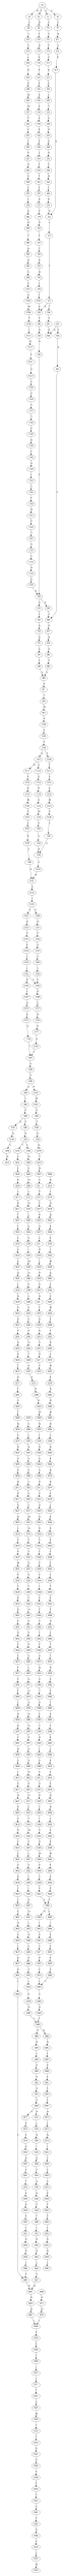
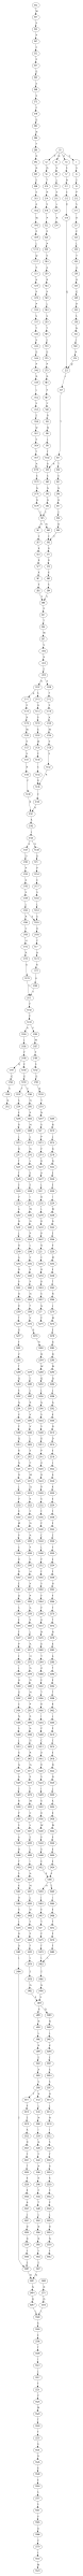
  strict digraph {
    fontname="Open Sans"
    node [fontname="Open Sans"]
    edge [fontname="Open Sans"]
    S0
    S1
    S2
    S3
    S4
    S5
    S6
    S7
    S8
    S9
    S10
    S11
    S12
    S13
    S14
    S15
    S16
    S17
    S18
    S19
    S20
    S21
    S22
    S23
    S24
    S25
    S26
    S27
-   S28
    S29
    S30
    S31
    S32
    S33
    S34
    S35
    S36
    S37
    S38
    S39
    S40
    S41
    S42
    S43
    S44
    S45
    S46
    S47
    S48
    S49
    S50
    S51
    S52
    S53
    S54
    S55
    S56
    S57
    S58
    S59
    S60
    S61
    S62
    S63
    S64
    S65
    S66
    S67
    S68
    S69
    S70
    S71
    S72
    S73
    S74
    S75
    S76
    S77
    S78
    S79
    S80
    S81
    S82
    S83
    S84
    S85
    S86
    S87
    S88
    S89
    S90
    S91
    S92
    S93
    S94
    S95
    S96
    S97
    S98
    S99
    S100
    S101
    S102
    S103
    S104
    S105
    S106
    S107
    S108
    S109
    S110
    S111
    S112
    S113
    S114
    S115
    S116
    S117
    S118
    S119
    S120
    S121
    S122
    S123
    S124
    S125
    S126
    S127
    S128
    S129
    S130
    S131
    S132
    S133
    S134
    S135
    S136
    S137
    S138
    S139
    S140
    S141
    S142
    S143
    S144
    S145
    S146
    S147
    S148
    S149
    S150
    S151
    S152
    S153
    S154
    S155
    S156
    S157
    S158
    S159
    S160
    S161
    S162
    S163
    S164
    S165
    S166
    S167
    S168
    S169
    S170
    S171
    S172
    S173
    S174
    S175
    S176
    S177
    S178
    S179
    S180
    S181
    S182
    S183
    S184
    S185
    S186
    S187
    S188
    S189
    S190
    S191
    S192
    S193
    S194
    S195
    S196
    S197
    S198
    S199
    S200
    S201
    S202
    S203
    S204
    S205
    S207
    S208
    S209
    S206
    S210
    S211
    S212
    S213
    S214
    S215
    S216
    S217
    S218
    S219
    S220
    S221
    S222
    S223
    S224
    S225
    S226
    S227
    S228
    S229
    S230
    S231
    S232
    S233
    S234
    S235
    S236
    S237
    S238
    S239
    S240
    S241
    S242
    S243
    S244
    S245
    S246
    n248 [label=S647]
    S248
    S249
    S250
    S251
    S252
    S253
    S254
    S255
    S256
    S257
    S258
    S259
    S260
    S261
    S262
    S263
    S264
    S265
    S266
    S267
    S268
    S269
    S270
    S271
    S272
    S273
    S274
    S275
    S276
    S277
    S278
    S280
    S281
    S282
    S279
    S283
    S284
    S285
    S286
    S287
    S288
    S289
    S290
    S291
    S292
    S293
    S294
    S295
    S296
    S297
    S298
    S299
    S300
    S301
    S302
    S303
    S304
    S305
    S306
    S307
    S308
    S309
    S310
    S311
    S312
    S313
    S314
    S315
    S316
    S317
    S318
    S319
    S320
    S321
    S322
    S323
    S324
    S325
    S326
    S327
    S328
    S329
    S330
    S331
    S332
    S333
    S334
    S335
    S336
    S337
    S338
    S339
    S340
    S341
    S342
    S343
    S344
    S345
    S346
    S347
    S348
    S349
    S350
    S351
    S352
    S353
    S354
    S355
    S356
    S357
    S358
    S359
    S360
    S361
    S362
    S363
    S364
    S365
    S366
    S367
    S368
    S369
    S370
    S371
    S372
    S373
    S374
    S375
    S376
    S377
    S378
    S379
    S380
    S381
    S382
    S383
    S384
    S385
    S386
    S387
    S388
    S389
    S390
    S391
    S392
    S393
    S394
    S395
    S396
    S397
    S398
    S399
    S400
    S401
    S402
    S403
    S404
    S405
    S406
    S407
    S408
    S409
    S410
    S411
    S412
    S413
    S414
    S415
    S416
    S417
    S418
    S419
    S420
    S421
    S422
    S423
    S424
    S425
    S426
    S427
    S428
    S429
    S430
    S431
    S432
    S433
    S434
    S435
    S436
    S437
    S438
    S439
    S440
    S441
    S442
    S443
    S444
    S445
    S446
    S447
    S448
    S449
    S450
    S451
    S452
    S453
    S454
    S455
    S456
    S457
    S458
    S459
    S460
    S461
    S462
    S463
    S464
    S465
    S466
    S467
    S468
    S469
    S470
    S471
    S472
    S473
    S474
    S475
    S476
    S477
    S478
    S479
    S480
    S481
    S482
    S483
    S484
    S485
    S486
    S487
    S488
    S489
    S490
    S491
    S492
    S493
    S494
    S495
    S496
    S497
    S498
    S499
    S500
    S501
    S502
    S503
    S504
    S505
    S506
    S507
    S508
    S509
    S510
    S511
    S512
    S513
    S514
    S515
    S516
    S517
    S518
    S519
    n521 [label=S590]
    S521
    S522
    S523
    S524
    S525
    S526
    S527
    S528
    S529
    S530
    S531
    S532
    S533
    S534
    S535
    S536
    S537
    S538
    S539
    S540
    S541
    S542
    S543
    S544
    S545
    S546
    S547
    S548
    S549
    S550
    S551
    S552
    S553
    S554
    S555
    S556
    S557
    S558
    S559
    S560
    S561
    S562
    S563
    S564
    S565
    S567
    S568
    S570
    S569
    S571
    S572
    S573
    S574
    S0 -> S1 [label=S]
    S0 -> S2 [label=P]
    S0 -> S3 [label=H]
    S0 -> S4 [label=Q]
    S1 -> S5 [label=V]
    S2 -> S6 [label=Q]
    S3 -> S7 [label=S]
    S4 -> S8 [label=S]
    S5 -> S9 [label=S]
    S6 -> S10 [label=T]
    S7 -> S11 [label=N]
    S8 -> S12 [label=L]
    S9 -> S13 [label=P]
    S10 -> S14 [label=H]
    S11 -> S15 [label=C]
    S12 -> S16 [label=S]
    S13 -> S17 [label=S]
    S14 -> S18 [label=S]
    S15 -> S19 [label=R]
    S16 -> S20 [label=L]
    S17 -> S21 [label=R]
    S18 -> S22 [label=P]
    S19 -> S23 [label=Q]
    S20 -> S24 [label=R]
    S21 -> S25 [label=P]
    S22 -> S26 [label=P]
    S23 -> S27 [label=L]
-   S24 -> S28 [label=R]
    S25 -> S29 [label=L]
    S26 -> S30 [label=A]
    S27 -> S31 [label=T]
-   S28 -> S32 [label=W]
    S29 -> S33 [label=T]
    S30 -> S34 [label=V]
    S31 -> S35 [label=A]
    S31 -> S36 [label=T]
    S32 -> S37 [label=W]
    S33 -> S38 [label=A]
    S34 -> S39 [label=A]
    S35 -> S40 [label=S]
    S36 -> S41 [label=S]
    S37 -> S42 [label=P]
    S38 -> S43 [label=G]
    S39 -> S44 [label=R]
    S40 -> S45 [label=G]
    S41 -> S46 [label=G]
    S42 -> S47 [label=P]
    S43 -> S48 [label=G]
    S44 -> S49 [label=P]
    S45 -> S50 [label=G]
-   S51 -> S46 [label=G]
+   S46 -> S51 [label=G]
    S47 -> S52 [label=C]
    S48 -> S53 [label=H]
    S49 -> S54 [label=L]
    S50 -> S55 [label=S]
    S51 -> S56 [label=S]
    S52 -> S57 [label=P]
    S53 -> S58 [label=S]
    S54 -> S59 [label=S]
    S55 -> S60 [label=N]
    S55 -> S61 [label=H]
    S56 -> S62 [label=N]
    S57 -> S63 [label=G]
    S58 -> S64 [label=N]
    S59 -> S65 [label=T]
    S60 -> S66 [label=C]
    S61 -> S67 [label=C]
    S62 -> S66 [label=C]
    S63 -> S68 [label=S]
    S64 -> S69 [label=C]
    S65 -> S70 [label=S]
    S66 -> S71 [label=R]
    S67 -> S72 [label=R]
    S68 -> S73 [label=E]
    S69 -> S74 [label=R]
    S70 -> S75 [label=G]
    S71 -> S76 [label=R]
    S72 -> S77 [label=R]
    S73 -> S78 [label=C]
    S74 -> S23 [label=Q]
    S75 -> S79 [label=P]
    S76 -> S80 [label=K]
    S77 -> S81 [label=K]
    S78 -> S82 [label=G]
    S79 -> S83 [label=G]
    S80 -> S84 [label=S]
    S81 -> S85 [label=S]
    S82 -> S86 [label=N]
    S83 -> S87 [label=S]
    S84 -> S88 [label=V]
    S85 -> S88 [label=V]
    S86 -> S89 [label=T]
    S87 -> S90 [label=C]
    S88 -> S91 [label=P]
    S89 -> S92 [label=H]
    S90 -> S93 [label=R]
    S91 -> S94 [label=T]
    S92 -> S95 [label=G]
    S93 -> S96 [label=Q]
    S94 -> S97 [label=W]
    S95 -> S98 [label=S]
    S96 -> S99 [label=L]
    S97 -> S100 [label=V]
    S98 -> S101 [label=S]
    S99 -> S102 [label=T]
    S100 -> S103 [label=K]
    S101 -> S104 [label=A]
    S102 -> S35 [label=A]
    S103 -> S105 [label=S]
    S104 -> S106 [label=W]
    S105 -> S107 [label=G]
    S105 -> S108 [label=S]
    S106 -> S109 [label=P]
    S107 -> S110 [label=S]
    S107 -> S111 [label=G]
    S108 -> S112 [label=T]
    S109 -> S113 [label=L]
    S110 -> S114 [label=G]
    S111 -> S115 [label=P]
    S112 -> S116 [label=P]
    S113 -> S117 [label=Q]
    S114 -> S118 [label=P]
    S115 -> S119 [label=R]
    S116 -> S120 [label=K]
    S117 -> S121 [label=P]
    S118 -> S122 [label=K]
    S119 -> S123 [label=W]
    S120 -> S124 [label=W]
    S121 -> S125 [label=A]
    S122 -> S126 [label=W]
    S123 -> S127 [label=P]
    S124 -> S128 [label=P]
    S125 -> S129 [label=P]
    S126 -> S130 [label=P]
    S127 -> S131 [label=S]
    S128 -> S132 [label=S]
    S129 -> S133 [label=P]
    S130 -> S134 [label=S]
    S131 -> S135 [label=R]
    S132 -> S136 [label=R]
    S133 -> S137 [label=V]
    S134 -> S136 [label=R]
    S135 -> S138 [label=C]
    S136 -> S139 [label=C]
    S137 -> S140 [label=T]
    S138 -> S141 [label=R]
    S139 -> S141 [label=R]
    S140 -> S142 [label=P]
    S141 -> S143 [label=A]
    S142 -> S144 [label=G]
    S143 -> S145 [label=L]
    S144 -> S146 [label=P]
    S145 -> S147 [label=E]
    S145 -> S148 [label=G]
    S146 -> S149 [label=G]
    S147 -> S150 [label=D]
    S148 -> S151 [label=D]
    S149 -> S152 [label=L]
    S150 -> S153 [label=P]
    S151 -> S154 [label=P]
    S152 -> S155 [label=S]
    S153 -> S156 [label=E]
    S154 -> S157 [label=E]
    S155 -> S158 [label=E]
    S156 -> S159 [label=S]
    S157 -> S160 [label=S]
    S158 -> S161 [label=Q]
    S159 -> S162 [label=L]
    S160 -> S163 [label=L]
    S161 -> S164 [label=P]
    S162 -> S165 [label=S]
    S162 -> S166 [label=R]
    S163 -> S165 [label=S]
    S164 -> S167 [label=T]
    S165 -> S168 [label=R]
    S166 -> S169 [label=C]
    S167 -> S170 [label=A]
    S168 -> S171 [label=C]
    S169 -> S172 [label=H]
    S170 -> S173 [label=S]
    S171 -> S174 [label=H]
    S172 -> S175 [label=R]
    S173 -> S176 [label=G]
    S174 -> S177 [label=R]
    S175 -> S178 [label=K]
    S176 -> S179 [label=G]
    S177 -> S180 [label=K]
    S178 -> S181 [label=T]
    S179 -> S55 [label=S]
    S180 -> S181 [label=T]
    S181 -> S182 [label=P]
    S182 -> S183 [label=P]
    S183 -> S184 [label=A]
    S183 -> S185 [label=P]
    S184 -> S186 [label=L]
    S185 -> S187 [label=W]
    S186 -> S188 [label=P]
    S187 -> S189 [label=P]
    S188 -> S190 [label=P]
    S188 -> S191 [label=Q]
    S189 -> S192 [label=S]
    S190 -> S193 [label=G]
    S191 -> S194 [label=G]
    S192 -> S195 [label=G]
    S193 -> S196 [label=C]
    S193 -> S197 [label=T]
    S194 -> S198 [label=S]
    S195 -> S199 [label=Q]
    S196 -> S200 [label=N]
    S197 -> S201 [label=S]
    S198 -> S202 [label=N]
    S199 -> S203 [label=T]
    S200 -> S204 [label=E]
    S201 -> S205 [label=E]
    S203 -> S207 [label=N]
    S204 -> S208 [label=N]
    S205 -> S209 [label=R]
    S207 -> S211 [label=V]
    S208 -> S212 [label=L]
    S209 -> S213 [label=L]
    S206 -> S210 [label=N]
    S210 -> S214 [label=L]
    S211 -> S215 [label=P]
    S212 -> S216 [label=N]
    S213 -> S217 [label=D]
    S214 -> S218 [label=N]
    S215 -> S219 [label=P]
    S216 -> S220 [label=L]
    S217 -> S221 [label=T]
    S218 -> S222 [label=Q]
    S219 -> S223 [label=R]
    S220 -> S224 [label=E]
    S221 -> S225 [label=T]
    S222 -> S226 [label=E]
    S223 -> S227 [label=A]
    S224 -> S228 [label=S]
    S225 -> S229 [label=S]
    S226 -> S230 [label=S]
    S227 -> S231 [label=L]
    S228 -> S232 [label=I]
    S229 -> S233 [label=V]
    S230 -> S234 [label=I]
    S231 -> S235 [label=D]
    S232 -> S236 [label=W]
    S233 -> S237 [label=A]
    S234 -> S238 [label=W]
    S235 -> S239 [label=L]
    S236 -> S240 [label=G]
    S237 -> S241 [label=G]
    S238 -> S242 [label=G]
    S239 -> S243 [label=R]
    S240 -> S244 [label=P]
    S241 -> S245 [label=L]
    S242 -> S246 [label=S]
    S243 -> n248 [label=R]
    S244 -> S248 [label=L]
    S245 -> S249 [label=G]
    S246 -> S250 [label=V]
    n248 -> S251 [label=G]
    S248 -> S252 [label=V]
    S249 -> S253 [label=A]
    S250 -> S254 [label=M]
    S251 -> S255 [label=C]
    S252 -> S256 [label=S]
    S253 -> S257 [label=D]
    S254 -> S258 [label=S]
    S255 -> S259 [label=G]
    S256 -> S260 [label=P]
    S257 -> S261 [label=P]
    S258 -> S262 [label=T]
    S259 -> S263 [label=R]
    S260 -> S264 [label=G]
    S261 -> S265 [label=G]
    S262 -> S266 [label=N]
    S263 -> S267 [label=S]
    S264 -> S268 [label=T]
    S265 -> S269 [label=R]
    S266 -> S270 [label=L]
    S267 -> S271 [label=G]
    S268 -> S272 [label=V]
    S269 -> S273 [label=T]
    S270 -> S274 [label=M]
    S271 -> S275 [label=P]
    S272 -> S276 [label=D]
    S273 -> S277 [label=G]
    S274 -> S278 [label=E]
    S276 -> S280 [label=R]
    S277 -> S281 [label=T]
    S278 -> S282 [label=G]
    S280 -> S284 [label=Q]
    S281 -> S285 [label=V]
    S282 -> S286 [label=Q]
    S279 -> S283 [label=C]
    S283 -> S287 [label=L]
    S284 -> S288 [label=W]
    S285 -> S289 [label=T]
    S286 -> S290 [label=W]
    S287 -> S291 [label=R]
    S288 -> S292 [label=Q]
    S289 -> S293 [label=Q]
    S290 -> S294 [label=Q]
    S291 -> S295 [label=V]
    S292 -> S296 [label=L]
    S293 -> S297 [label=S]
    S294 -> S298 [label=L]
    S295 -> S299 [label=V]
    S296 -> S300 [label=G]
    S297 -> S301 [label=G]
    S298 -> S302 [label=G]
    S299 -> S303 [label=L]
    S300 -> S304 [label=V]
    S301 -> S305 [label=V]
    S302 -> S306 [label=K]
    S303 -> S307 [label=S]
    S304 -> S308 [label=S]
    S305 -> S309 [label=P]
    S306 -> S310 [label=N]
    S307 -> S311 [label=C]
    S308 -> S312 [label=D]
    S309 -> S313 [label=Q]
    S310 -> S314 [label=D]
    S311 -> S315 [label=M]
    S312 -> S316 [label=P]
    S313 -> S317 [label=R]
    S314 -> S318 [label=S]
    S315 -> S319 [label=Q]
    S316 -> S320 [label=A]
    S317 -> S321 [label=G]
    S318 -> S322 [label=L]
    S319 -> S323 [label=S]
    S320 -> S324 [label=G]
    S321 -> S325 [label=G]
    S322 -> S326 [label=A]
    S323 -> S327 [label=C]
    S324 -> S328 [label=R]
    S325 -> S329 [label=L]
    S326 -> S330 [label=K]
    S327 -> S331 [label=G]
    S328 -> S332 [label=S]
    S329 -> S333 [label=V]
    S330 -> S334 [label=S]
    S331 -> S335 [label=A]
    S332 -> S336 [label=F]
    S333 -> S337 [label=K]
    S334 -> S338 [label=F]
    S335 -> S339 [label=F]
    S336 -> S340 [label=P]
    S337 -> S341 [label=W]
    S338 -> S342 [label=S]
    S339 -> S343 [label=C]
    S340 -> S344 [label=C]
    S341 -> S345 [label=P]
    S342 -> S346 [label=C]
    S343 -> S347 [label=H]
    S344 -> S348 [label=L]
    S345 -> S349 [label=C]
    S346 -> S350 [label=T]
    S347 -> S351 [label=V]
    S348 -> S352 [label=P]
    S349 -> S353 [label=R]
    S350 -> S354 [label=S]
    S351 -> S355 [label=P]
    S352 -> S356 [label=F]
    S353 -> S357 [label=D]
    S354 -> S358 [label=F]
    S355 -> S359 [label=A]
    S356 -> S360 [label=Y]
    S357 -> S361 [label=E]
    S358 -> S362 [label=H]
    S359 -> S363 [label=S]
    S360 -> S364 [label=F]
    S361 -> S365 [label=D]
    S362 -> S366 [label=F]
    S363 -> S367 [label=L]
    S364 -> S368 [label=P]
    S365 -> S369 [label=S]
    S366 -> S370 [label=T]
    S367 -> S371 [label=A]
    S368 -> S372 [label=A]
    S369 -> S373 [label=E]
    S370 -> S374 [label=T]
    S371 -> S375 [label=H]
    S372 -> S376 [label=N]
    S373 -> S377 [label=F]
    S374 -> S378 [label=N]
    S375 -> S379 [label=G]
    S376 -> S380 [label=K]
    S377 -> S381 [label=P]
    S378 -> S382 [label=K]
    S379 -> S383 [label=G]
    S380 -> S384 [label=T]
    S381 -> S385 [label=F]
    S382 -> S386 [label=A]
    S383 -> S387 [label=N]
    S384 -> S388 [label=A]
    S385 -> S389 [label=L]
    S386 -> S390 [label=T]
    S387 -> S391 [label=P]
    S388 -> S392 [label=E]
    S389 -> S393 [label=H]
    S390 -> S394 [label=E]
    S391 -> S395 [label=K]
    S392 -> S396 [label=T]
    S393 -> S397 [label=G]
    S394 -> S398 [label=T]
    S395 -> S399 [label=A]
    S396 -> S400 [label=R]
    S397 -> S401 [label=C]
    S398 -> S402 [label=R]
    S399 -> S403 [label=G]
    S400 -> S404 [label=I]
    S401 -> S405 [label=N]
    S402 -> S406 [label=L]
    S403 -> S407 [label=R]
    S404 -> S408 [label=P]
    S405 -> S409 [label=S]
    S406 -> S410 [label=P]
    S407 -> S411 [label=G]
    S408 -> S412 [label=C]
    S409 -> S413 [label=L]
    S410 -> S414 [label=C]
    S411 -> S415 [label=S]
    S412 -> S416 [label=A]
    S413 -> S417 [label=A]
    S414 -> S418 [label=S]
    S415 -> S419 [label=T]
    S416 -> S420 [label=R]
    S417 -> S421 [label=G]
    S418 -> S422 [label=Q]
    S419 -> S423 [label=W]
    S420 -> S424 [label=S]
    S421 -> S425 [label=A]
    S422 -> S426 [label=N]
    S423 -> S427 [label=C]
    S424 -> S428 [label=I]
    S425 -> S429 [label=S]
    S426 -> S430 [label=L]
    S427 -> S431 [label=L]
    S428 -> S432 [label=V]
    S429 -> S433 [label=R]
    S430 -> S434 [label=A]
    S431 -> S435 [label=S]
    S432 -> S436 [label=R]
    S433 -> S437 [label=P]
    S434 -> S438 [label=R]
    S435 -> S439 [label=L]
    S436 -> S440 [label=W]
    S437 -> S441 [label=S]
    S438 -> S442 [label=W]
    S439 -> S443 [label=I]
    S440 -> S444 [label=P]
    S441 -> S445 [label=A]
    S442 -> S446 [label=P]
    S443 -> S447 [label=A]
    S444 -> S448 [label=S]
    S445 -> S449 [label=D]
    S446 -> S450 [label=S]
    S447 -> S451 [label=N]
    S448 -> S452 [label=E]
    S449 -> S453 [label=Y]
    S450 -> S454 [label=E]
    S451 -> S455 [label=L]
    S452 -> S456 [label=E]
    S453 -> S457 [label=S]
    S454 -> S456 [label=E]
    S455 -> S458 [label=D]
    S456 -> S459 [label=H]
    S456 -> S460 [label=S]
    S457 -> S461 [label=K]
    S458 -> S462 [label=F]
    S459 -> S463 [label=I]
    S460 -> S464 [label=I]
    S461 -> S465 [label=H]
    S462 -> S466 [label=P]
    S463 -> S467 [label=E]
    S464 -> S468 [label=E]
    S465 -> S469 [label=A]
    S466 -> S470 [label=F]
    S467 -> S471 [label=Y]
    S468 -> S472 [label=Y]
    S469 -> S473 [label=L]
    S470 -> S474 [label=L]
    S471 -> S475 [label=P]
    S472 -> S476 [label=P]
    S473 -> S477 [label=D]
    S474 -> S478 [label=S]
    S475 -> S479 [label=F]
    S476 -> S480 [label=F]
    S477 -> S481 [label=D]
    S478 -> S482 [label=G]
    S479 -> S483 [label=L]
    S480 -> S483 [label=L]
    S481 -> S484 [label=L]
    S482 -> S485 [label=S]
    S483 -> S486 [label=S]
    S484 -> S487 [label=S]
    S485 -> S488 [label=Q]
    S485 -> S489 [label=K]
    S486 -> S490 [label=G]
    S487 -> S491 [label=Q]
    S488 -> S492 [label=N]
    S489 -> S493 [label=N]
    S490 -> S485 [label=S]
    S491 -> S494 [label=N]
    S492 -> S495 [label=L]
    S493 -> S496 [label=L]
    S494 -> S497 [label=Q]
    S495 -> S498 [label=K]
    S496 -> S499 [label=K]
    S497 -> S500 [label=L]
    S498 -> S501 [label=E]
    S499 -> S502 [label=E]
    S500 -> S503 [label=K]
    S501 -> S504 [label=S]
    S502 -> S505 [label=A]
    S503 -> S506 [label=E]
    S504 -> S507 [label=S]
    S505 -> S508 [label=S]
    S506 -> S509 [label=T]
    S507 -> S510 [label=H]
    S508 -> S511 [label=Y]
    S508 -> S512 [label=H]
    S509 -> S513 [label=I]
    S510 -> S514 [label=L]
    S511 -> S515 [label=P]
    S512 -> S516 [label=L]
    S513 -> S517 [label=L]
    S514 -> S518 [label=N]
    S515 -> S519 [label=S]
    S516 -> n521 [label=N]
    S517 -> S521 [label=T]
    S518 -> S522 [label=I]
    S519 -> S523 [label=A]
    n521 -> S524 [label=I]
    S521 -> S525 [label=V]
    S522 -> S526 [label=S]
    S523 -> S527 [label=D]
    S524 -> S528 [label=G]
    S525 -> S529 [label=M]
    S526 -> S530 [label=Y]
    S527 -> S531 [label=Y]
    S528 -> S532 [label=F]
    S529 -> S533 [label=T]
    S530 -> S534 [label=A]
    S531 -> S535 [label=T]
    S532 -> S536 [label=A]
    S533 -> S537 [label=T]
    S534 -> S538 [label=K]
    S535 -> S539 [label=K]
    S536 -> S540 [label=K]
    S537 -> S541 [label=A]
    S538 -> S542 [label=C]
    S539 -> S543 [label=R]
    S540 -> S544 [label=C]
    S541 -> S545 [label=G]
    S542 -> S546 [label=P]
    S543 -> S547 [label=A]
    S544 -> S548 [label=T]
    S545 -> S549 [label=K]
    S546 -> S550 [label=L]
    S547 -> S551 [label=L]
    S548 -> S552 [label=L]
    S549 -> S553 [label=E]
    S550 -> S554 [label=D]
    S551 -> S555 [label=D]
    S552 -> S556 [label=D]
    S553 -> S557 [label=S]
    S554 -> S558 [label=N]
    S555 -> S559 [label=D]
    S556 -> S560 [label=D]
    S557 -> S561 [label=S]
    S558 -> S562 [label=L]
    S559 -> S563 [label=L]
    S560 -> S564 [label=L]
    S561 -> S565 [label=V]
    S563 -> S487 [label=S]
    S564 -> S567 [label=S]
    S565 -> S568 [label=G]
    S567 -> S491 [label=Q]
    S568 -> S570 [label=V]
    S570 -> S572 [label=L]
    S569 -> S571 [label=N]
    S571 -> S573 [label=Q]
    S572 -> S574 [label=M]
    S573 -> S500 [label=L]
  }
